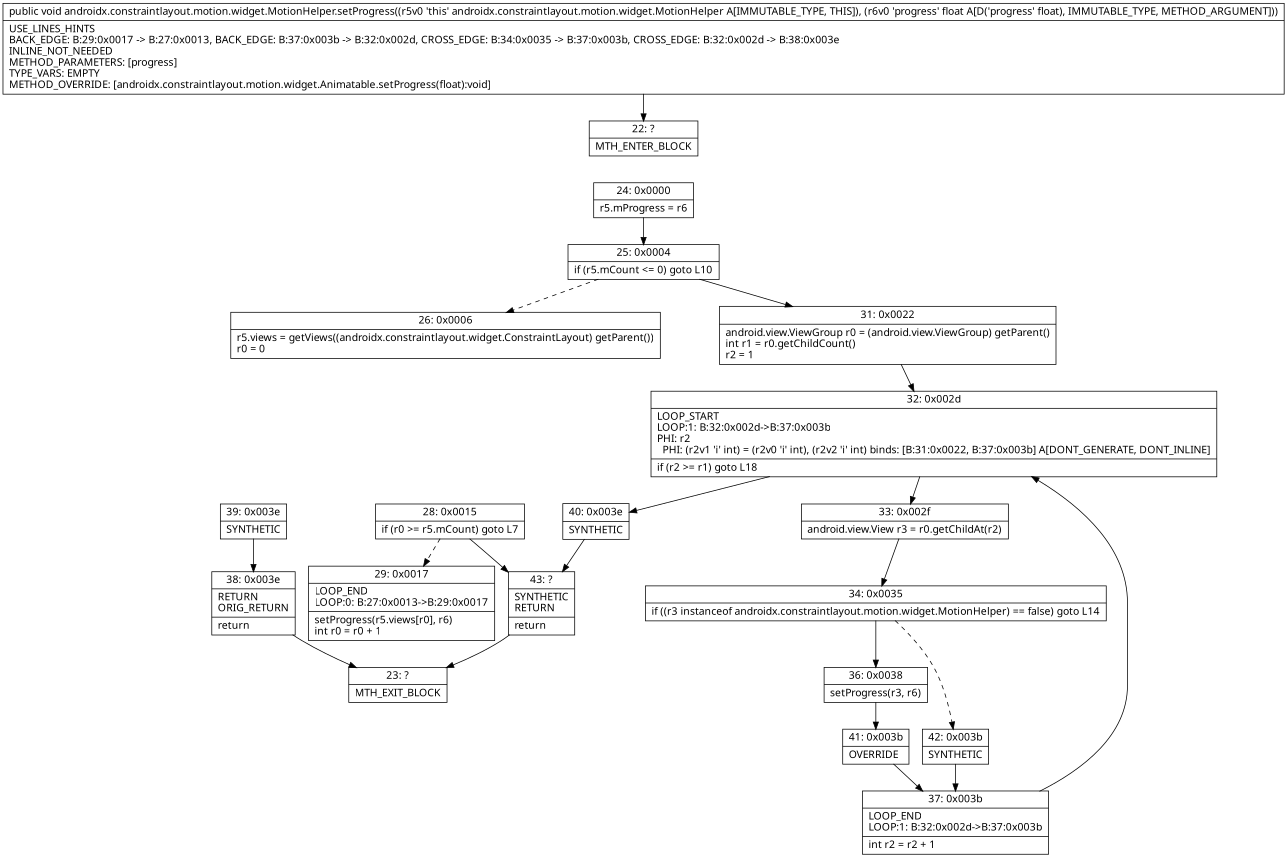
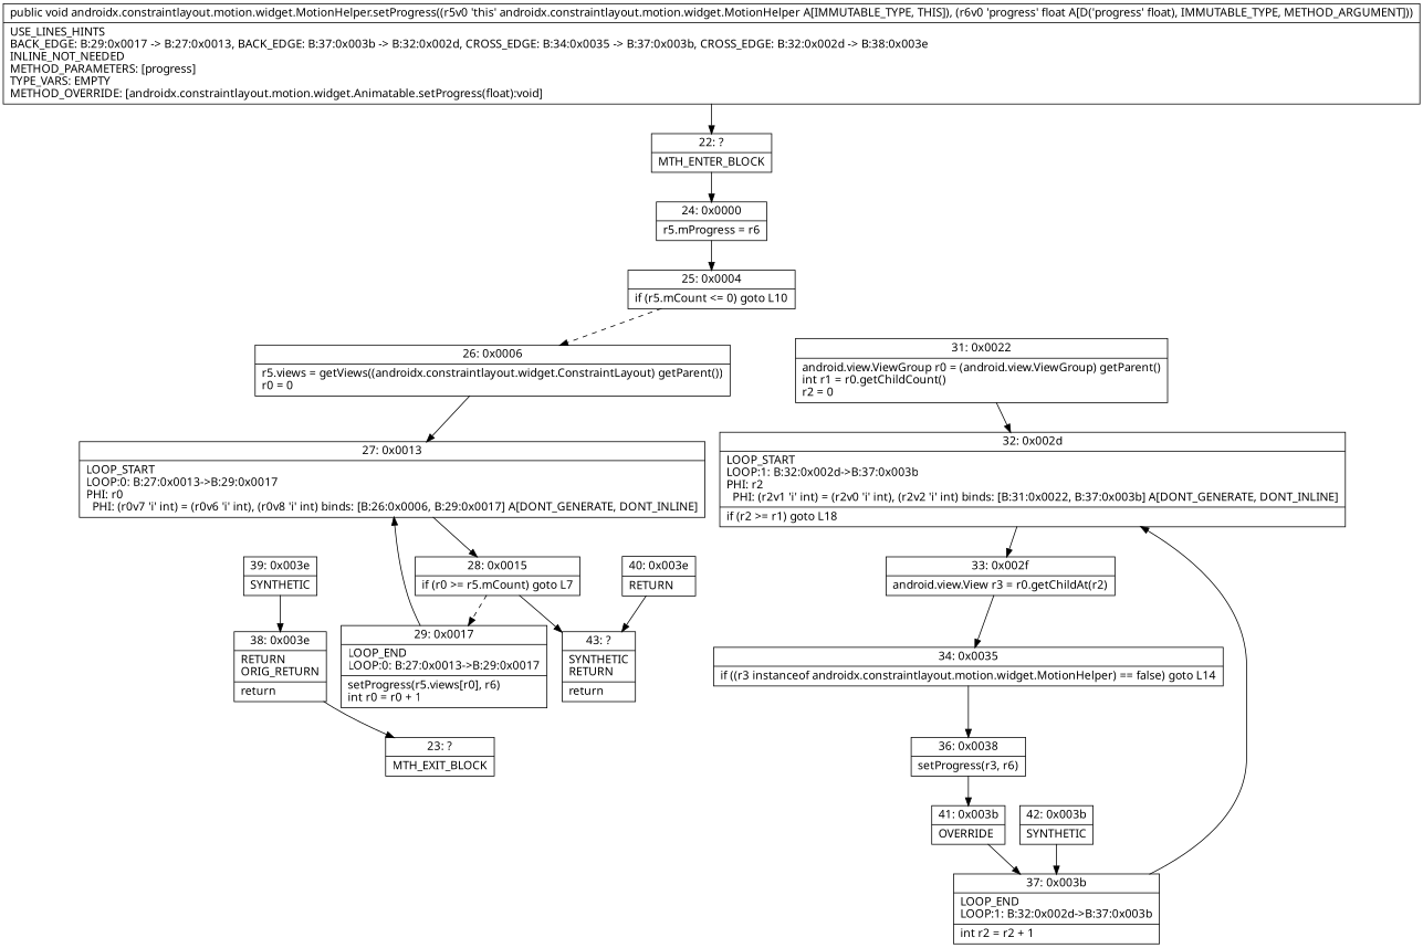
  digraph {
    fontname="Noto Sans"
    node [fontname="Noto Sans" shape=record]
    edge [fontname="Noto Sans"]
    n1 [label="{22\:\ ?|MTH_ENTER_BLOCK\l}"]
    n2 [label="{24\:\ 0x0000|r5.mProgress = r6\l}"]
    n3 [label="{25\:\ 0x0004|if (r5.mCount \<= 0) goto L10\l}"]
    n4 [label="{26\:\ 0x0006|r5.views = getViews((androidx.constraintlayout.widget.ConstraintLayout) getParent())\lr0 = 0\l}"]
-   n5 [label="{31\:\ 0x0022|android.view.ViewGroup r0 = (android.view.ViewGroup) getParent()\lint r1 = r0.getChildCount()\lr2 = 1\l}"]
+   n5 [label="{31\:\ 0x0022|android.view.ViewGroup r0 = (android.view.ViewGroup) getParent()\lint r1 = r0.getChildCount()\lr2 = 0\l}"]
+   n6 [label="{27\:\ 0x0013|LOOP_START\lLOOP:0: B:27:0x0013\-\>B:29:0x0017\lPHI: r0 \l  PHI: (r0v7 'i' int) = (r0v6 'i' int), (r0v8 'i' int) binds: [B:26:0x0006, B:29:0x0017] A[DONT_GENERATE, DONT_INLINE]\l}"]
    n7 [label="{32\:\ 0x002d|LOOP_START\lLOOP:1: B:32:0x002d\-\>B:37:0x003b\lPHI: r2 \l  PHI: (r2v1 'i' int) = (r2v0 'i' int), (r2v2 'i' int) binds: [B:31:0x0022, B:37:0x003b] A[DONT_GENERATE, DONT_INLINE]\l|if (r2 \>= r1) goto L18\l}"]
    n8 [label="{28\:\ 0x0015|if (r0 \>= r5.mCount) goto L7\l}"]
    n9 [label="{29\:\ 0x0017|LOOP_END\lLOOP:0: B:27:0x0013\-\>B:29:0x0017\l|setProgress(r5.views[r0], r6)\lint r0 = r0 + 1\l}"]
    n10 [label="{43\:\ ?|SYNTHETIC\lRETURN\l|return\l}"]
    n11 [label="{39\:\ 0x003e|SYNTHETIC\l}"]
    n12 [label="{38\:\ 0x003e|RETURN\lORIG_RETURN\l|return\l}"]
    n13 [label="{23\:\ ?|MTH_EXIT_BLOCK\l}"]
    n14 [label="{33\:\ 0x002f|android.view.View r3 = r0.getChildAt(r2)\l}"]
-   n15 [label="{40\:\ 0x003e|SYNTHETIC\l}"]
+   n15 [label="{40\:\ 0x003e|RETURN\l}"]
    n16 [label="{34\:\ 0x0035|if ((r3 instanceof androidx.constraintlayout.motion.widget.MotionHelper) == false) goto L14\l}"]
    n17 [label="{36\:\ 0x0038|setProgress(r3, r6)\l}"]
    n18 [label="{42\:\ 0x003b|SYNTHETIC\l}"]
    n19 [label="{41\:\ 0x003b|OVERRIDE\l}"]
    n20 [label="{37\:\ 0x003b|LOOP_END\lLOOP:1: B:32:0x002d\-\>B:37:0x003b\l|int r2 = r2 + 1\l}"]
    n21 [label="{public void androidx.constraintlayout.motion.widget.MotionHelper.setProgress((r5v0 'this' androidx.constraintlayout.motion.widget.MotionHelper A[IMMUTABLE_TYPE, THIS]), (r6v0 'progress' float A[D('progress' float), IMMUTABLE_TYPE, METHOD_ARGUMENT]))  | USE_LINES_HINTS\lBACK_EDGE: B:29:0x0017 \-\> B:27:0x0013, BACK_EDGE: B:37:0x003b \-\> B:32:0x002d, CROSS_EDGE: B:34:0x0035 \-\> B:37:0x003b, CROSS_EDGE: B:32:0x002d \-\> B:38:0x003e\lINLINE_NOT_NEEDED\lMETHOD_PARAMETERS: [progress]\lTYPE_VARS: EMPTY\lMETHOD_OVERRIDE: [androidx.constraintlayout.motion.widget.Animatable.setProgress(float):void]\l}"]
+   n1 -> n2
    n2 -> n3
    n3 -> n4 [style=dashed]
-   n3 -> n5
+   n4 -> n6
    n5 -> n7
+   n6 -> n8
    n7 -> n14 [style=solid]
-   n7 -> n15
    n8 -> n9 [style=dashed]
    n8 -> n10
-   n10 -> n13
+   n9 -> n6
    n11 -> n12
    n12 -> n13
    n14 -> n16
    n15 -> n10
    n16 -> n17
-   n16 -> n18 [style=dashed]
    n17 -> n19
    n18 -> n20
    n19 -> n20
    n20 -> n7
    n21 -> n1
  }
